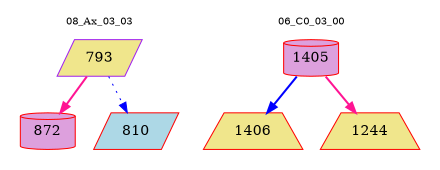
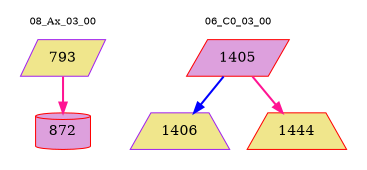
  digraph {
    node [color=red fillcolor=khaki shape=parallelogram style=filled]
    edge [color=deeppink style=bold]
    n1 [color=purple label=793]
    n2 [fillcolor=plum label=872 shape=cylinder]
-   n3 [fillcolor=lightblue label=810]
-   n4 [fillcolor=plum label=1405 shape=cylinder]
-   n5 [label=1406 shape=trapezium]
-   n6 [label=1244 shape=trapezium]
+   n4 [fillcolor=plum label=1405]
+   n5 [color=purple label=1406 shape=trapezium]
+   n6 [label=1444 shape=trapezium]
    subgraph cluster_1 {
      color=white
      fontsize=10
-     label="08_Ax_03_03"
+     label="08_Ax_03_00"
      n1
      n2
-     n3
    }
    subgraph cluster_2 {
      color=white
      fontsize=10
      label="06_C0_03_00"
      n4
      n5
      n6
    }
    n1 -> n2
-   n1 -> n3 [color=blue style=dotted]
    n4 -> n5 [color=blue]
    n4 -> n6
  }
